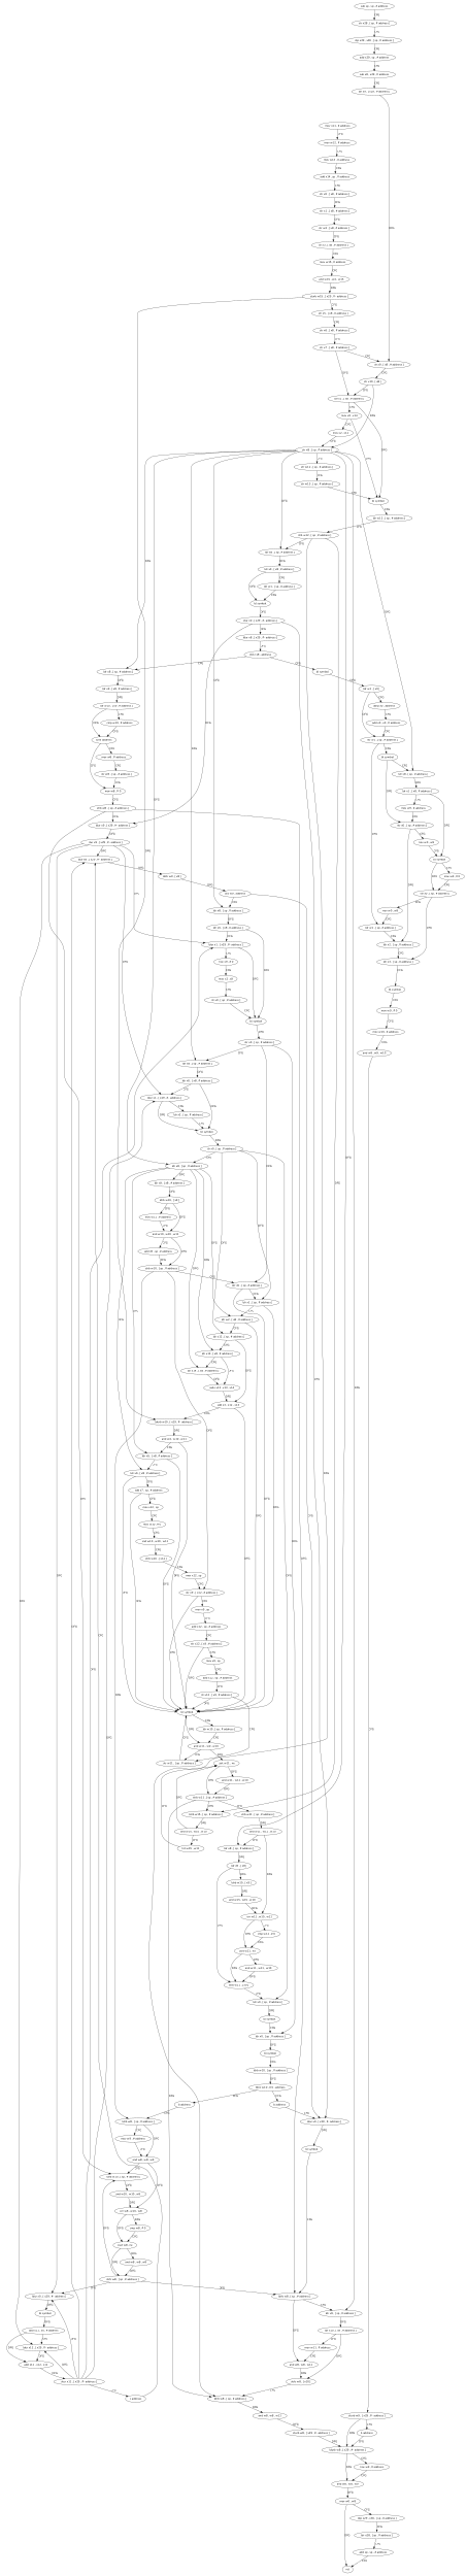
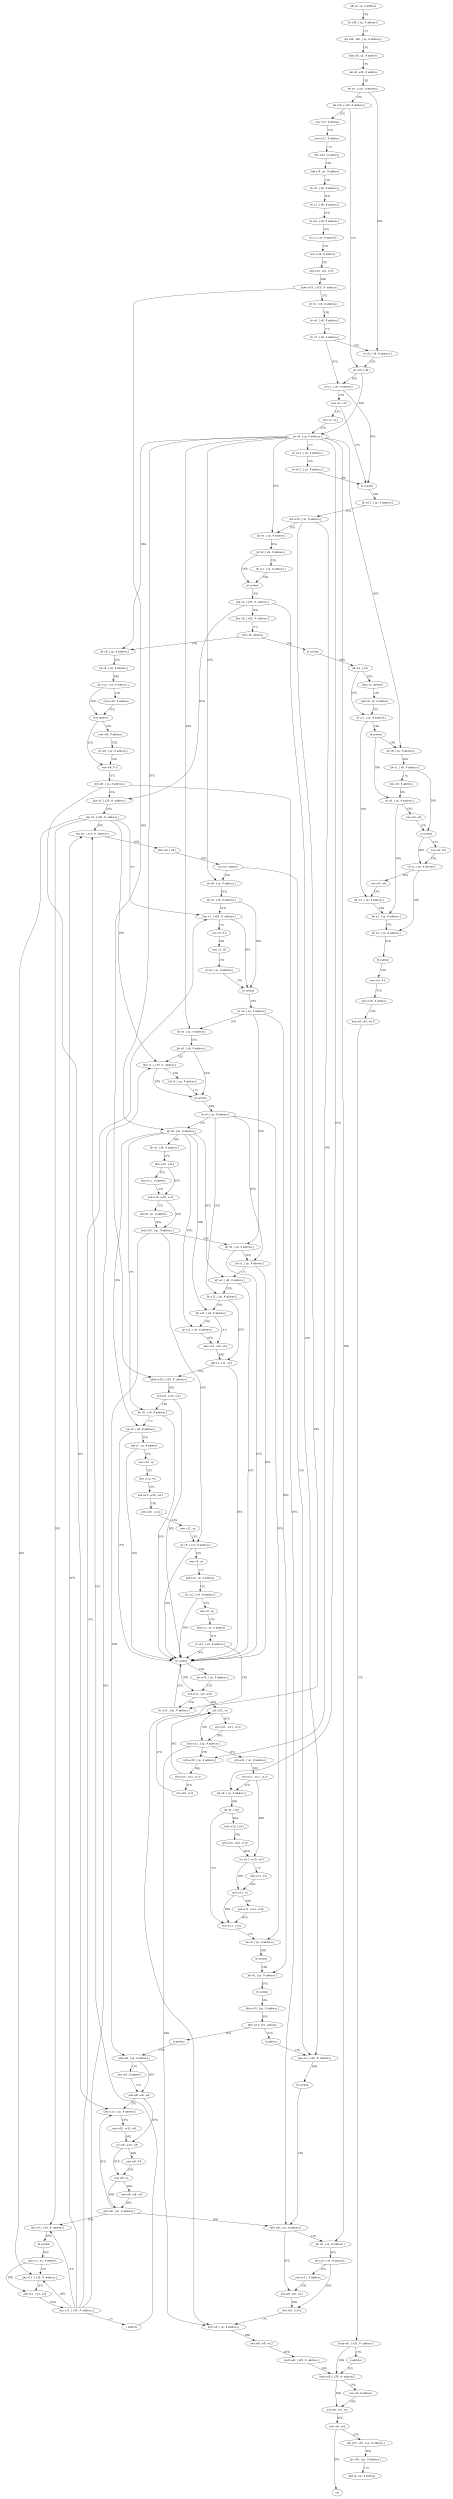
  digraph {
    fontname=Nunito
    node [fontname=Nunito]
    edge [fontname=Nunito]
    n1 [label="sub sp , sp , # address"]
    n2 [label="str x28 , [ sp , # address ]"]
    n3 [label="stp x29 , x30 , [ sp , # address ]"]
    n4 [label="add x29 , sp , # address"]
    n5 [label="sub x8 , x29 , # address"]
    n6 [label="ldr x9 , [ x29 , # address ]"]
+   n7 [label="ldr x10 , [ x29 , # address ]"]
    n8 [label="str x9 , [ x8 , # address ]"]
    n9 [label="mov x11 , # address"]
    n10 [label="str x10 , [ x8 ]"]
    n11 [label="mov w12 , # address"]
    n12 [label="ldr x1 , [ x8 , # address ]"]
    n13 [label="str x8 , [ sp , # address ]"]
    n14 [label="mov w13 , # address"]
    n15 [label="add x14 , sp , # address"]
    n16 [label="str x0 , [ x8 , # address ]"]
    n17 [label="str x1 , [ x8 , # address ]"]
    n18 [label="str w2 , [ x8 , # address ]"]
    n19 [label="str x3 , [ x8 , # address ]"]
    n20 [label="mov w15 , # address"]
    n21 [label="and w15 , w4 , w15"]
    n22 [label="sturb w15 , [ x29 , #- address ]"]
    n23 [label="str x5 , [ x8 , # address ]"]
    n24 [label="ldurb w10 , [ x29 , #- address ]"]
    n25 [label="str x6 , [ x8 , # address ]"]
    n26 [label="and w4 , w10 , w11"]
    n27 [label="str x7 , [ x8 , # address ]"]
    n28 [label="mov x0 , x14"]
    n29 [label="bl symbol"]
    n30 [label="str w12 , [ sp , # address ]"]
    n31 [label="ldr x8 , [ sp , # address ]"]
    n32 [label="ldr x8 , [ sp , # address ]"]
    n33 [label="ldr x8 , [ sp , # address ]"]
    n34 [label="ldr x9 , [ sp , # address ]"]
    n35 [label="ldr x8 , [ sp , # address ]"]
    n36 [label="ldr x8 , [ sp , # address ]"]
    n37 [label="ldr x8 , [ sp , # address ]"]
    n38 [label="ldr x8 , [ sp , # address ]"]
    n39 [label="mov x2 , x11"]
    n40 [label="ldr w12 , [ sp , # address ]"]
    n41 [label="str w13 , [ sp , # address ]"]
    n42 [label="ldr x0 , [ x8 , # address ]"]
    n43 [label="ldr x9 , [ x8 , # address ]"]
    n44 [label="ldr x1 , [ x8 , # address ]"]
    n45 [label="ldr x10 , [ x9 , # address ]"]
    n46 [label="ldr x0 , [ x8 , # address ]"]
    n47 [label="ldr x0 , [ x8 , # address ]"]
    n48 [label="ldr x9 , [ x8 , # address ]"]
    n49 [label="ldr w2 , [ x8 , # address ]"]
    n50 [label="ldr x13 , [ x8 , # address ]"]
    n51 [label="ldr x14 , [ x8 , # address ]"]
    n52 [label="ldr x5 , [ x8 , # address ]"]
    n53 [label="ldr x6 , [ x8 , # address ]"]
    n54 [label="ldr x9 , [ x8 ]"]
    n55 [label="strb w12 , [ sp , # address ]"]
    n56 [label="ldrb w8 , [ sp , # address ]"]
    n57 [label="ldrb w15 , [ sp , # address ]"]
    n58 [label="and w8 , w8 , w11"]
    n59 [label="and w15 , w15 , w10"]
    n60 [label="ldr w1 , [ sp , # address ]"]
    n61 [label="bl symbol"]
    n62 [label="stur x0 , [ x29 , #- address ]"]
    n63 [label="ldur x8 , [ x29 , #- address ]"]
    n64 [label="ldur x9 , [ x29 , #- address ]"]
    n65 [label="ldur x0 , [ x29 , #- address ]"]
    n66 [label="cbnz x8 , address"]
    n67 [label="stur x9 , [ x29 , #- address ]"]
    n68 [label="bl symbol"]
    n69 [label="bl symbol"]
    n70 [label="ldr w1 , [ x0 ]"]
    n71 [label="ldr w10 , [ x9 , # address ]"]
    n72 [label="adrp x0 , address"]
    n73 [label="str w1 , [ sp , # address ]"]
    n74 [label="cmp w10 , # address"]
    n75 [label="b.ne address"]
    n76 [label="mov w8 , # 0"]
    n77 [label="mov w8 , # address"]
    n78 [label="strb w8 , [ sp , # address ]"]
    n79 [label="str w8 , [ sp , # address ]"]
    n80 [label="ldrb w8 , [ sp , # address ]"]
    n81 [label="ldrb w10 , [ sp , # address ]"]
    n82 [label="add x0 , x0 , # address"]
    n83 [label="bl symbol"]
    n84 [label="ldr w1 , [ sp , # address ]"]
    n85 [label="str x0 , [ sp , # address ]"]
    n86 [label="ldr x2 , [ sp , # address ]"]
    n87 [label="mov w0 , w9"]
    n88 [label="mov w9 , # address"]
    n89 [label="bl symbol"]
    n90 [label="mov w9 , # 0"]
    n91 [label="str x0 , [ sp , # address ]"]
    n92 [label="ldr x3 , [ sp , # address ]"]
    n93 [label="mov w0 , w9"]
    n94 [label="bl symbol"]
    n95 [label="mov w9 , # 0"]
    n96 [label="mov w10 , # address"]
    n97 [label="and w9 , w9 , w10"]
    n98 [label="sturb w9 , [ x29 , #- address ]"]
    n99 [label="b address"]
    n100 [label="ldurb w8 , [ x29 , #- address ]"]
    n101 [label="mov w9 , # address"]
    n102 [label="and w8 , w8 , w9"]
    n103 [label="mov w0 , w8"]
    n104 [label="and w8 , w8 , w11"]
    n105 [label="and w10 , w10 , w9"]
    n106 [label="ldur x8 , [ x29 , #- address ]"]
    n107 [label="ldur x1 , [ x29 , #- address ]"]
    n108 [label="ldur x1 , [ x29 , #- address ]"]
    n109 [label="ldur x0 , [ x29 , #- address ]"]
    n110 [label="ldur x12 , [ x29 , #- address ]"]
    n111 [label="ldrb w9 , [ x8 ]"]
    n112 [label="bl symbol"]
    n113 [label="mov x9 , # 0"]
    n114 [label="bl symbol"]
    n115 [label="ldr x2 , [ sp , # address ]"]
    n116 [label="bl symbol"]
    n117 [label="add x11 , x12 , x11"]
    n118 [label="cbz w9 , address"]
    n119 [label="ldp x29 , x30 , [ sp , # address ]"]
    n120 [label=ret]
    n121 [label="ldr x28 , [ sp , # address ]"]
    n122 [label="add sp , sp , # address"]
    n123 [label="strb w8 , [ x10 ]"]
    n124 [label="mov w11 , # address"]
    n125 [label="sturb w8 , [ x29 , #- address ]"]
    n126 [label="str x0 , [ sp , # address ]"]
    n127 [label="mov x2 , x9"]
    n128 [label="str x9 , [ sp , # address ]"]
    n129 [label="ldr x0 , [ sp , # address ]"]
    n130 [label="ldr x0 , [ sp , # address ]"]
    n131 [label="ldr x1 , [ sp , # address ]"]
    n132 [label="bl symbol"]
    n133 [label="bl symbol"]
    n134 [label="str x0 , [ sp , # address ]"]
    n135 [label="ldr x12 , [ sp , # address ]"]
    n136 [label="ldr x0 , [ sp , # address ]"]
    n137 [label="add x3 , x12 , x13"]
    n138 [label="bl symbol"]
    n139 [label="ldrb w10 , [ x9 ]"]
    n140 [label="subs x13 , x13 , x14"]
    n141 [label="add x7 , sp , # address"]
    n142 [label="mov w11 , # address"]
    n143 [label="and w10 , w10 , w11"]
    n144 [label="add x9 , sp , # address"]
    n145 [label="strb w10 , [ sp , # address ]"]
    n146 [label="str x9 , [ x12 , # address ]"]
    n147 [label="ldrb w8 , [ sp , # address ]"]
    n148 [label="mov x9 , sp"]
    n149 [label="mov w9 , # address"]
    n150 [label="and w8 , w8 , w9"]
    n151 [label="ldr w10 , [ sp , # address ]"]
    n152 [label="and w11 , w0 , w10"]
    n153 [label="mov x12 , sp"]
    n154 [label="mov w10 , # 0"]
    n155 [label="and w10 , w10 , w11"]
    n156 [label="strb w10 , [ x12 ]"]
    n157 [label="mov x12 , sp"]
    n158 [label="add x12 , sp , # address"]
    n159 [label="str x12 , [ x9 , # address ]"]
    n160 [label="mov x9 , sp"]
    n161 [label="add x12 , sp , # address"]
    n162 [label="str x12 , [ x9 , # address ]"]
    n163 [label="str w11 , [ sp , # address ]"]
    n164 [label="cset w11 , ne"]
    n165 [label="and w11 , w11 , w10"]
    n166 [label="strb w11 , [ sp , # address ]"]
    n167 [label="tst w15 , w11"]
    n168 [label="ldrb w11 , [ sp , # address ]"]
    n169 [label="and w11 , w11 , w10"]
    n170 [label="orr w11 , w15 , w11"]
    n171 [label="cmp w11 , # 0"]
    n172 [label="cset w11 , ne"]
    n173 [label="ldrb w15 , [ x9 ]"]
    n174 [label="strb w11 , [ x9 ]"]
    n175 [label="and w15 , w15 , w10"]
    n176 [label="and w11 , w11 , w10"]
    n177 [label="ldrb w10 , [ sp , # address ]"]
    n178 [label="tbnz w10 , # 0 , address"]
    n179 [label="b address"]
    n180 [label="b address"]
    n181 [label="orr w8 , w10 , w8"]
    n182 [label="cmp w8 , # 0"]
    n183 [label="cset w8 , ne"]
    n184 [label="and w8 , w8 , w9"]
    n185 [label="strb w8 , [ sp , # address ]"]
    n186 [label="add x11 , x0 , # address"]
    n187 [label="stur x11 , [ x29 , #- address ]"]
    n188 [label="b address"]
    n1 -> n2 [label=CFG]
    n2 -> n3 [label=CFG]
    n3 -> n4 [label=CFG]
    n4 -> n5 [label=CFG]
    n5 -> n6 [label=CFG]
+   n6 -> n7 [label=CFG]
    n6 -> n8 [label=DFG]
+   n7 -> n9 [label=CFG]
+   n7 -> n10 [label=DFG]
    n8 -> n10 [label=CFG]
    n9 -> n11 [label=CFG]
    n10 -> n12 [label=CFG]
    n10 -> n13 [label=DFG]
    n11 -> n14 [label=CFG]
    n12 -> n28 [label=CFG]
    n12 -> n29 [label=DFG]
    n13 -> n30 [label=CFG]
    n13 -> n31 [label=DFG]
    n13 -> n32 [label=DFG]
    n13 -> n33 [label=DFG]
    n13 -> n34 [label=DFG]
    n13 -> n35 [label=DFG]
    n13 -> n36 [label=DFG]
    n13 -> n37 [label=DFG]
    n13 -> n38 [label=DFG]
    n14 -> n15 [label=CFG]
    n15 -> n16 [label=CFG]
    n16 -> n17 [label=CFG]
    n17 -> n18 [label=CFG]
    n18 -> n19 [label=CFG]
    n19 -> n20 [label=CFG]
    n20 -> n21 [label=CFG]
    n21 -> n22 [label=DFG]
    n22 -> n23 [label=CFG]
    n22 -> n24 [label=DFG]
    n23 -> n25 [label=CFG]
    n24 -> n26 [label=DFG]
    n25 -> n27 [label=CFG]
    n26 -> n52 [label=CFG]
    n26 -> n132 [label=DFG]
    n27 -> n8 [label=CFG]
    n27 -> n12 [label=DFG]
    n28 -> n29 [label=DFG]
    n28 -> n39 [label=CFG]
    n29 -> n40 [label=CFG]
    n30 -> n41 [label=CFG]
    n31 -> n42 [label=DFG]
    n32 -> n43 [label=DFG]
    n33 -> n44 [label=DFG]
    n34 -> n45 [label=DFG]
    n35 -> n46 [label=DFG]
    n36 -> n47 [label=DFG]
    n37 -> n48 [label=DFG]
    n37 -> n49 [label=DFG]
    n37 -> n50 [label=DFG]
    n37 -> n51 [label=DFG]
    n37 -> n52 [label=DFG]
    n37 -> n53 [label=DFG]
    n38 -> n54 [label=DFG]
    n39 -> n13 [label=CFG]
    n40 -> n55 [label=CFG]
    n41 -> n29 [label=CFG]
    n42 -> n60 [label=CFG]
    n42 -> n61 [label=DFG]
    n43 -> n71 [label=DFG]
    n44 -> n88 [label=CFG]
    n44 -> n89 [label=DFG]
    n45 -> n123 [label=DFG]
    n45 -> n124 [label=CFG]
    n46 -> n107 [label=CFG]
    n46 -> n112 [label=DFG]
    n47 -> n108 [label=CFG]
    n47 -> n114 [label=DFG]
    n48 -> n139 [label=DFG]
    n49 -> n132 [label=DFG]
    n49 -> n135 [label=CFG]
    n50 -> n51 [label=CFG]
    n50 -> n140 [label=DFG]
    n51 -> n140 [label=DFG]
    n52 -> n53 [label=CFG]
    n52 -> n132 [label=DFG]
    n53 -> n132 [label=DFG]
    n53 -> n141 [label=CFG]
    n54 -> n173 [label=DFG]
    n54 -> n174 [label=DFG]
    n55 -> n31 [label=CFG]
    n55 -> n56 [label=DFG]
    n55 -> n57 [label=DFG]
    n56 -> n58 [label=DFG]
    n57 -> n59 [label=DFG]
    n58 -> n125 [label=DFG]
    n59 -> n164 [label=DFG]
    n59 -> n167 [label=CFG]
    n60 -> n61 [label=CFG]
    n61 -> n62 [label=DFG]
    n62 -> n63 [label=DFG]
    n62 -> n64 [label=DFG]
    n62 -> n65 [label=DFG]
    n63 -> n66 [label=DFG]
    n64 -> n67 [label=DFG]
    n65 -> n68 [label=DFG]
    n66 -> n32 [label=CFG]
    n66 -> n69 [label=CFG]
    n67 -> n106 [label=DFG]
    n67 -> n107 [label=DFG]
    n67 -> n108 [label=DFG]
    n67 -> n109 [label=DFG]
    n67 -> n110 [label=DFG]
    n68 -> n80 [label=CFG]
    n69 -> n70 [label=DFG]
    n70 -> n72 [label=CFG]
    n70 -> n73 [label=DFG]
    n71 -> n74 [label=CFG]
    n71 -> n75 [label=DFG]
    n72 -> n82 [label=CFG]
    n73 -> n83 [label=CFG]
    n73 -> n84 [label=DFG]
    n74 -> n75 [label=CFG]
    n75 -> n76 [label=CFG]
    n75 -> n77 [label=CFG]
    n76 -> n78 [label=CFG]
    n77 -> n79 [label=CFG]
    n78 -> n64 [label=CFG]
    n78 -> n80 [label=DFG]
    n78 -> n81 [label=DFG]
    n79 -> n76 [label=CFG]
    n80 -> n34 [label=CFG]
    n80 -> n104 [label=DFG]
    n81 -> n105 [label=DFG]
    n82 -> n73 [label=CFG]
    n83 -> n33 [label=CFG]
    n83 -> n85 [label=DFG]
    n84 -> n86 [label=CFG]
    n85 -> n86 [label=DFG]
    n85 -> n87 [label=CFG]
    n86 -> n92 [label=CFG]
    n87 -> n89 [label=CFG]
    n88 -> n85 [label=CFG]
    n89 -> n90 [label=CFG]
    n89 -> n91 [label=DFG]
    n90 -> n91 [label=CFG]
    n91 -> n92 [label=DFG]
    n91 -> n93 [label=CFG]
    n92 -> n94 [label=CFG]
    n93 -> n84 [label=CFG]
    n94 -> n95 [label=CFG]
    n95 -> n96 [label=CFG]
    n96 -> n97 [label=CFG]
    n97 -> n98 [label=CFG]
    n98 -> n99 [label=CFG]
    n98 -> n100 [label=DFG]
    n99 -> n100 [label=CFG]
    n100 -> n101 [label=CFG]
    n100 -> n102 [label=DFG]
    n101 -> n102 [label=CFG]
    n102 -> n103 [label=DFG]
    n103 -> n119 [label=CFG]
    n103 -> n120 [label=DFG]
    n104 -> n123 [label=DFG]
    n105 -> n181 [label=DFG]
    n106 -> n111 [label=DFG]
    n107 -> n112 [label=DFG]
    n107 -> n113 [label=CFG]
    n108 -> n114 [label=DFG]
    n108 -> n115 [label=CFG]
    n109 -> n116 [label=DFG]
    n110 -> n117 [label=DFG]
    n111 -> n118 [label=DFG]
    n112 -> n126 [label=DFG]
    n113 -> n127 [label=CFG]
    n114 -> n134 [label=DFG]
    n115 -> n114 [label=CFG]
    n116 -> n186 [label=DFG]
    n117 -> n187 [label=DFG]
    n118 -> n35 [label=CFG]
    n118 -> n65 [label=CFG]
    n119 -> n121 [label=CFG]
    n121 -> n122 [label=CFG]
-   n122 -> n120 [label=CFG]
    n123 -> n56 [label=CFG]
    n124 -> n104 [label=CFG]
    n125 -> n100 [label=DFG]
    n126 -> n36 [label=CFG]
    n126 -> n129 [label=DFG]
    n126 -> n130 [label=DFG]
    n127 -> n128 [label=CFG]
    n128 -> n112 [label=CFG]
    n129 -> n131 [label=CFG]
    n129 -> n132 [label=DFG]
    n130 -> n133 [label=DFG]
    n131 -> n49 [label=CFG]
    n131 -> n132 [label=DFG]
    n132 -> n151 [label=CFG]
    n132 -> n152 [label=DFG]
    n133 -> n177 [label=CFG]
    n134 -> n37 [label=CFG]
    n134 -> n131 [label=DFG]
    n134 -> n135 [label=DFG]
    n134 -> n136 [label=DFG]
    n135 -> n50 [label=CFG]
    n135 -> n137 [label=DFG]
    n136 -> n138 [label=DFG]
    n137 -> n24 [label=CFG]
    n137 -> n132 [label=DFG]
    n138 -> n130 [label=CFG]
    n139 -> n142 [label=CFG]
    n139 -> n143 [label=DFG]
    n140 -> n137 [label=DFG]
    n141 -> n132 [label=DFG]
    n141 -> n153 [label=CFG]
    n142 -> n143 [label=CFG]
    n143 -> n144 [label=CFG]
    n143 -> n145 [label=DFG]
    n144 -> n145 [label=CFG]
    n145 -> n129 [label=CFG]
    n145 -> n146 [label=DFG]
    n145 -> n147 [label=DFG]
    n146 -> n132 [label=DFG]
    n146 -> n148 [label=CFG]
    n147 -> n149 [label=CFG]
    n147 -> n150 [label=DFG]
    n148 -> n158 [label=CFG]
    n149 -> n150 [label=CFG]
    n150 -> n81 [label=CFG]
    n150 -> n181 [label=DFG]
    n151 -> n152 [label=CFG]
    n152 -> n163 [label=CFG]
    n152 -> n164 [label=DFG]
    n153 -> n154 [label=CFG]
    n154 -> n155 [label=CFG]
    n155 -> n156 [label=CFG]
    n156 -> n157 [label=CFG]
    n157 -> n146 [label=CFG]
    n158 -> n159 [label=CFG]
    n159 -> n132 [label=DFG]
    n159 -> n160 [label=CFG]
    n160 -> n161 [label=CFG]
    n161 -> n162 [label=CFG]
    n162 -> n132 [label=DFG]
    n162 -> n163 [label=CFG]
    n163 -> n132 [label=CFG]
    n164 -> n165 [label=DFG]
    n164 -> n166 [label=DFG]
    n165 -> n166 [label=DFG]
    n166 -> n56 [label=DFG]
    n166 -> n57 [label=DFG]
    n166 -> n168 [label=CFG]
    n167 -> n164 [label=CFG]
    n168 -> n169 [label=DFG]
    n169 -> n38 [label=CFG]
    n169 -> n170 [label=DFG]
    n170 -> n171 [label=CFG]
    n170 -> n172 [label=DFG]
    n171 -> n172 [label=CFG]
    n172 -> n174 [label=DFG]
    n172 -> n176 [label=DFG]
    n173 -> n175 [label=DFG]
    n174 -> n136 [label=CFG]
    n175 -> n170 [label=DFG]
    n176 -> n174 [label=DFG]
    n177 -> n178 [label=DFG]
    n178 -> n179 [label=CFG]
    n178 -> n180 [label=CFG]
    n179 -> n65 [label=CFG]
    n180 -> n147 [label=CFG]
    n181 -> n182 [label=DFG]
    n181 -> n183 [label=DFG]
    n182 -> n183 [label=CFG]
    n183 -> n184 [label=DFG]
    n183 -> n185 [label=DFG]
    n184 -> n185 [label=DFG]
    n185 -> n80 [label=DFG]
    n185 -> n81 [label=DFG]
    n185 -> n109 [label=CFG]
    n186 -> n110 [label=CFG]
    n186 -> n117 [label=DFG]
    n187 -> n106 [label=DFG]
    n187 -> n107 [label=DFG]
    n187 -> n108 [label=DFG]
    n187 -> n109 [label=DFG]
    n187 -> n110 [label=DFG]
    n187 -> n188 [label=CFG]
    n188 -> n106 [label=CFG]
  }
